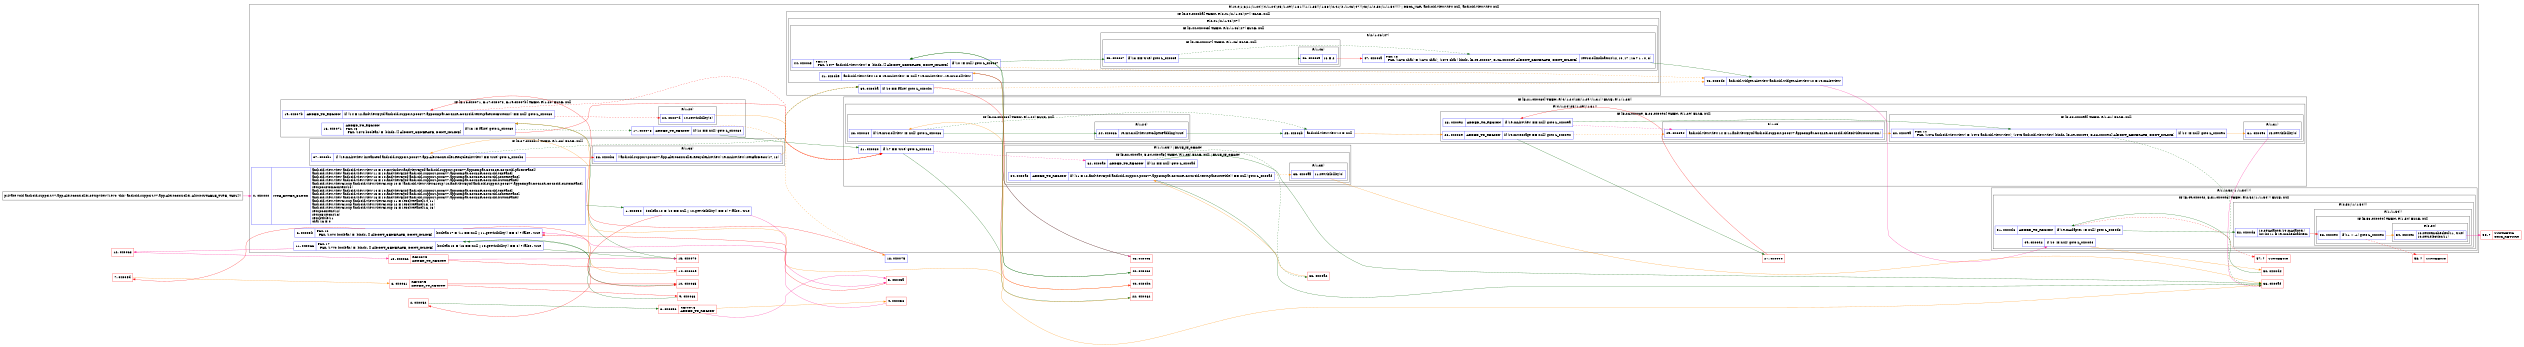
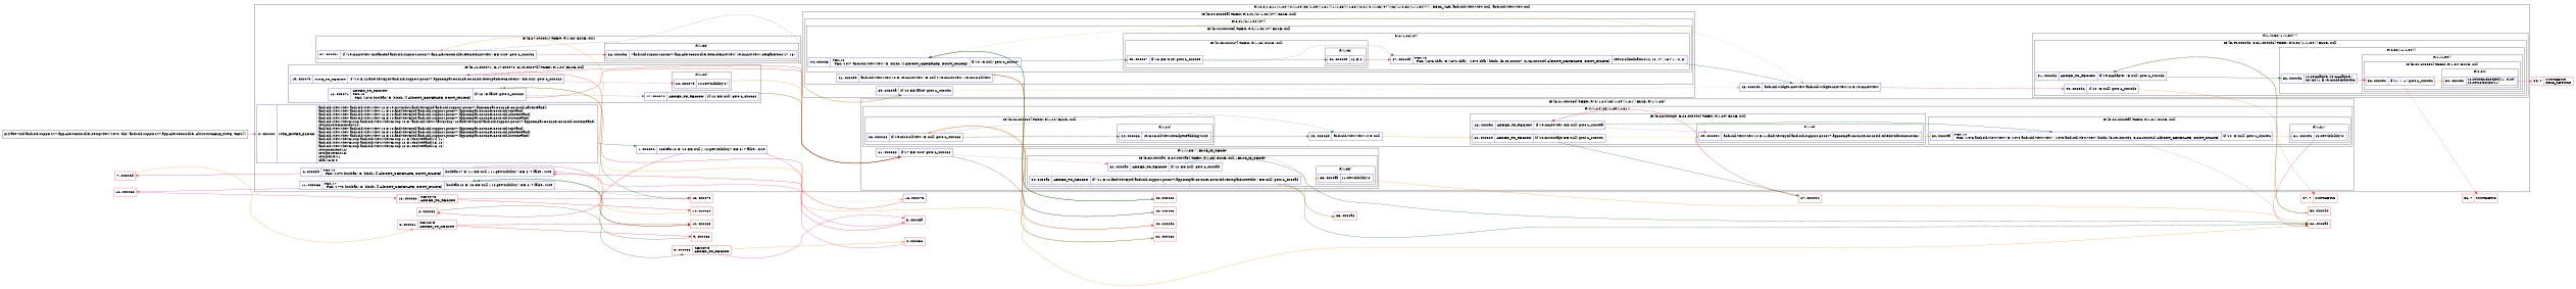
  digraph {
    rankdir=LR
    node [color=blue shape=record]
    edge [color=darkgreen]
    n1 [label="{20\:\ 0x007d|r4.setVisibility(0)\l}"]
    n2 [label="{16\:\ 0x0071|ADDED_TO_REGION\lPHI: r3 \l  PHI: (r3v3 boolean) =  binds: [] A[DONT_GENERATE, DONT_INLINE]\l|if (r3 != false) goto L_0x0080\l}"]
    n3 [label="{17\:\ 0x0073|ADDED_TO_REGION\l|if (r2 == null) goto L_0x0080\l}"]
-   n4 [label="{19\:\ 0x007b|ADDED_TO_REGION\l|if ((r4 = r2.findViewById(android.support.p003v7.appcompat.C0422R.C0424id.textSpacerNoButtons)) == null) goto L_0x0080\l}"]
+   n4 [label="{19\:\ 0x007b|TYPE_TO_REGION\l|if ((r4 = r2.findViewById(android.support.p003v7.appcompat.C0422R.C0424id.textSpacerNoButtons)) == null) goto L_0x0080\l}"]
    n5 [label="{24\:\ 0x0086|r9.mScrollView.setClipToPadding(true)\l}"]
    n6 [label="{23\:\ 0x0084|if (r9.mScrollView != null) goto L_0x0086\l}"]
    n7 [label="{29\:\ 0x0094|android.view.View r4 = r1.findViewById(android.support.p003v7.appcompat.C0422R.C0424id.titleDividerNoCustom)\l}"]
    n8 [label="{26\:\ 0x008e|ADDED_TO_REGION\l|if (r9.mMessage == null) goto L_0x0090\l}"]
    n9 [label="{28\:\ 0x0092|ADDED_TO_REGION\l|if (r9.mListView == null) goto L_0x009a\l}"]
    n10 [label="{31\:\ 0x009c|r5.setVisibility(0)\l}"]
    n11 [label="{30\:\ 0x009a|PHI: r4 \l  PHI: (r4v6 android.view.View) = (r4v8 android.view.View), (r4v5 android.view.View) binds: [B:29:0x0094, B:28:0x0092] A[DONT_GENERATE, DONT_INLINE]\l|if (r4 != null) goto L_0x009c\l}"]
    n12 [label="{25\:\ 0x008b|android.view.View r4 = null\l}"]
    n13 [label="{35\:\ 0x00aa|r1.setVisibility(0)\l}"]
    n14 [label="{32\:\ 0x00a0|ADDED_TO_REGION\l|if (r2 == null) goto L_0x00ad\l}"]
    n15 [label="{34\:\ 0x00a8|ADDED_TO_REGION\l|if ((r1 = r2.findViewById(android.support.p003v7.appcompat.C0422R.C0424id.textSpacerNoTitle)) == null) goto L_0x00ad\l}"]
    n16 [label="{21\:\ 0x0080|if (r7 == true) goto L_0x0082\l}"]
    n17 [label="{38\:\ 0x00b3|((android.support.p003v7.app.AlertController.RecycleListView) r9.mListView).setHasDecor(r7, r3)\l}"]
    n18 [label="{37\:\ 0x00b1|if ((r9.mListView instanceof android.support.p003v7.app.AlertController.RecycleListView) == true) goto L_0x00b3\l}"]
    n19 [label="{46\:\ 0x00c9|r6 = 2\l}"]
    n20 [label="{45\:\ 0x00c7|if (r3 == true) goto L_0x00c9\l}"]
    n21 [label="{47\:\ 0x00ca|PHI: r6 \l  PHI: (r6v3 char) = (r6v2 char), (r6v4 char) binds: [B:45:0x00c7, B:46:0x00c9] A[DONT_GENERATE, DONT_INLINE]\l|setScrollIndicators(r2, r0, r7 \| r6 ? 1 : 0, 3)\l}"]
    n22 [label="{44\:\ 0x00c5|PHI: r0 \l  PHI: (r0v7 android.view.View) =  binds: [] A[DONT_GENERATE, DONT_INLINE]\l|if (r0 != null) goto L_0x00c7\l}"]
    n23 [label="{41\:\ 0x00be|android.view.View r0 = r9.mListView != null ? r9.mListView : r9.mScrollView\l}"]
    n24 [label="{39\:\ 0x00ba|if (r0 == false) goto L_0x00bc\l}"]
    n25 [label="{54\:\ 0x00e2|r0.setItemChecked(r1, true)\lr0.setSelection(r1)\l}"]
    n26 [label="{53\:\ 0x00e0|if (r1 \> \-1) goto L_0x00e2\l}"]
    n27 [label="{52\:\ 0x00d8|r0.setAdapter(r9.mAdapter)\lint int r1 = r9.mCheckedItem\l}"]
    n28 [label="{49\:\ 0x00d2|if (r0 != null) goto L_0x00d4\l}"]
    n29 [label="{51\:\ 0x00d6|ADDED_TO_REGION\l|if (r9.mAdapter != null) goto L_0x00d8\l}"]
    n30 [label="{0\:\ 0x0000|MTH_ENTER_BLOCK\l|android.view.View android.view.View r0 = r9.mWindow.findViewById(android.support.p003v7.appcompat.C0422R.C0424id.parentPanel)\landroid.view.View android.view.View r1 = r0.findViewById(android.support.p003v7.appcompat.C0422R.C0424id.topPanel)\landroid.view.View android.view.View r2 = r0.findViewById(android.support.p003v7.appcompat.C0422R.C0424id.contentPanel)\landroid.view.View android.view.View r3 = r0.findViewById(android.support.p003v7.appcompat.C0422R.C0424id.buttonPanel)\landroid.view.ViewGroup android.view.ViewGroup r0 = (android.view.ViewGroup) r0.findViewById(android.support.p003v7.appcompat.C0422R.C0424id.customPanel)\lsetupCustomContent(r0)\landroid.view.View android.view.View r4 = r0.findViewById(android.support.p003v7.appcompat.C0422R.C0424id.topPanel)\landroid.view.View android.view.View r5 = r0.findViewById(android.support.p003v7.appcompat.C0422R.C0424id.contentPanel)\landroid.view.View android.view.View r6 = r0.findViewById(android.support.p003v7.appcompat.C0422R.C0424id.buttonPanel)\landroid.view.ViewGroup android.view.ViewGroup r1 = resolvePanel(r4, r1)\landroid.view.ViewGroup android.view.ViewGroup r2 = resolvePanel(r5, r2)\landroid.view.ViewGroup android.view.ViewGroup r3 = resolvePanel(r6, r3)\lsetupContent(r2)\lsetupButtons(r3)\lsetupTitle(r1)\lchar r6 = 0\l}"]
    n31 [label="{1\:\ 0x0050|boolean r0 = (r0 == null \|\| r0.getVisibility() == 8) ? false : true\l}"]
    n32 [label="{6\:\ 0x005b|PHI: r0 \l  PHI: (r0v4 boolean) =  binds: [] A[DONT_GENERATE, DONT_INLINE]\l|boolean r7 = (r1 == null \|\| r1.getVisibility() == 8) ? false : true\l}"]
    n33 [label="{11\:\ 0x0066|PHI: r7 \l  PHI: (r7v0 boolean) =  binds: [] A[DONT_GENERATE, DONT_INLINE]\l|boolean r3 = (r3 == null \|\| r3.getVisibility() == 8) ? false : true\l}"]
    n34 [label="{48\:\ 0x00d0|android.widget.ListView android.widget.ListView r0 = r9.mListView\l}"]
    n35 [label="{18\:\ 0x0075}"]
    n36 [color=red label="{27\:\ 0x0090}"]
    n37 [color=red label="{36\:\ 0x00ad}"]
    n38 [color=red label="{33\:\ 0x00a2}"]
    n39 [color=red label="{22\:\ 0x0082}"]
    n40 [color=red label="{42\:\ 0x00c0}"]
    n41 [color=red label="{43\:\ 0x00c3}"]
    n42 [color=red label="{40\:\ 0x00bc}"]
    n43 [color=red label="{55\:\ ?|SYNTHETIC\lORIG_RETURN\l}"]
    n44 [color=red label="{58\:\ ?|SYNTHETIC\l}"]
    n45 [color=red label="{50\:\ 0x00d4}"]
    n46 [color=red label="{57\:\ ?|SYNTHETIC\l}"]
    n47 [color=red label="{2\:\ 0x0052}"]
    n48 [color=red label="{5\:\ 0x005a}"]
    n49 [color=red label="{7\:\ 0x005d}"]
    n50 [color=red label="{10\:\ 0x0065}"]
    n51 [color=red label="{12\:\ 0x0068}"]
    n52 [color=red label="{15\:\ 0x0070}"]
    n53 [color=red label="{3\:\ 0x0056|REMOVE\lADDED_TO_REGION\l}"]
    n54 [color=red label="{8\:\ 0x0061|REMOVE\lADDED_TO_REGION\l}"]
    n55 [color=red label="{13\:\ 0x006c|REMOVE\lADDED_TO_REGION\l}"]
    n56 [color=red label="{4\:\ 0x0058}"]
    n57 [color=red label="{9\:\ 0x0063}"]
    n58 [color=red label="{14\:\ 0x006e}"]
    n59 [label="{private void android.support.v7.app.AlertController.setupView((r9v0 'this' android.support.v7.app.AlertController A[IMMUTABLE_TYPE, THIS])) }" color=""]
    subgraph cluster_1 {
      label="R(10:0|1|6|11|(1:20)|(4:(1:24)|25|(1:29)|(1:31))(1:(1:35))|(1:38)|(2:41|(2:(1:46)|47))|48|(1:(2:52|(1:(1:54))))) | DECL_VAR: android.view.View null, android.view.View null\l"
      n30
      n31
      n32
      n33
      n34
      subgraph cluster_2 {
        label="IF [B:16:0x0071, B:17:0x0073, B:19:0x007b] THEN: R(1:20) ELSE: null"
        n2
        n3
        n4
        subgraph cluster_3 {
          label="R(1:20)"
          n1
        }
      }
      subgraph cluster_4 {
        label="IF [B:21:0x0080] THEN: R(4:(1:24)|25|(1:29)|(1:31)) ELSE: R(1:(1:35))"
        n16
        subgraph cluster_5 {
          label="R(4:(1:24)|25|(1:29)|(1:31))"
          n12
          subgraph cluster_6 {
            label="IF [B:23:0x0084] THEN: R(1:24) ELSE: null"
            n6
            subgraph cluster_7 {
              label="R(1:24)"
              n5
            }
          }
          subgraph cluster_8 {
            label="IF [B:26:0x008e, B:28:0x0092] THEN: R(1:29) ELSE: null"
            n8
            n9
            subgraph cluster_9 {
              label="R(1:29)"
              n7
            }
          }
          subgraph cluster_10 {
            label="IF [B:30:0x009a] THEN: R(1:31) ELSE: null"
            n11
            subgraph cluster_11 {
              label="R(1:31)"
              n10
            }
          }
        }
        subgraph cluster_12 {
          label="R(1:(1:35)) | ELSE_IF_CHAIN\l"
          subgraph cluster_13 {
            label="IF [B:32:0x00a0, B:34:0x00a8] THEN: R(1:35) ELSE: null | ELSE_IF_CHAIN\l"
            n14
            n15
            subgraph cluster_14 {
              label="R(1:35)"
              n13
            }
          }
        }
      }
      subgraph cluster_15 {
        label="IF [B:37:0x00b1] THEN: R(1:38) ELSE: null"
        n18
        subgraph cluster_16 {
          label="R(1:38)"
          n17
        }
      }
      subgraph cluster_17 {
        label="IF [B:39:0x00ba] THEN: R(2:41|(2:(1:46)|47)) ELSE: null"
        n24
        subgraph cluster_18 {
          label="R(2:41|(2:(1:46)|47))"
          n23
          subgraph cluster_19 {
            label="IF [B:44:0x00c5] THEN: R(2:(1:46)|47) ELSE: null"
            n22
            subgraph cluster_20 {
              label="R(2:(1:46)|47)"
              n21
              subgraph cluster_21 {
                label="IF [B:45:0x00c7] THEN: R(1:46) ELSE: null"
                n20
                subgraph cluster_22 {
                  label="R(1:46)"
                  n19
                }
              }
            }
          }
        }
      }
      subgraph cluster_23 {
        label="R(1:(2:52|(1:(1:54))))"
        subgraph cluster_24 {
          label="IF [B:49:0x00d2, B:51:0x00d6] THEN: R(2:52|(1:(1:54))) ELSE: null"
          n28
          n29
          subgraph cluster_25 {
            label="R(2:52|(1:(1:54)))"
            n27
            subgraph cluster_26 {
              label="R(1:(1:54))"
              subgraph cluster_27 {
                label="IF [B:53:0x00e0] THEN: R(1:54) ELSE: null"
                n26
                subgraph cluster_28 {
                  label="R(8:54)"
                  n25
                }
              }
            }
          }
        }
      }
    }
    n1 -> n16 [color=darkorange]
    n2 -> n3 [style=dashed]
    n2 -> n16 [color=red]
    n3 -> n16
    n3 -> n35 [color=darkorange style=dashed]
    n4 -> n1 [color=red style=dashed]
-   n4 -> n16 [color=red style=dashed]
+   n4 -> n16 [color=red]
    n5 -> n12
    n6 -> n5
    n6 -> n12 [style=dashed]
    n7 -> n11 [color=darkorange]
    n8 -> n7 [color=darkorange style=dashed]
    n8 -> n36
    n9 -> n7 [color=deeppink style=dashed]
    n9 -> n11
    n10 -> n37 [color=deeppink]
    n11 -> n10 [color=darkorange]
    n11 -> n37 [style=dashed]
    n12 -> n8 [color=darkorange]
    n13 -> n37 [color=darkorange]
    n14 -> n37
    n14 -> n38 [style=dashed]
    n15 -> n13 [color=darkorange style=dashed]
    n15 -> n37
    n16 -> n14 [color=deeppink style=dashed]
    n16 -> n39
    n17 -> n24 [color=darkorange]
    n18 -> n17 [color=red]
    n18 -> n24 [style=dashed]
    n19 -> n21 [color=red]
    n20 -> n19
    n20 -> n21 [style=dashed]
    n21 -> n34
    n22 -> n20
    n22 -> n34 [color=darkorange style=dashed]
    n23 -> n40
    n23 -> n41 [color=deeppink]
    n24 -> n34 [color=darkorange style=dashed]
-   n24 -> n42 [color=red]
+   n6 -> n42 [color=red]
    n25 -> n43 [color=deeppink]
    n26 -> n25 [color=darkorange]
    n26 -> n44 [color=red style=dashed]
    n27 -> n26 [color=red]
    n28 -> n45 [color=darkorange]
    n29 -> n27
    n29 -> n46 [color=red style=dashed]
    n30 -> n31
    n31 -> n47 [color=red]
    n31 -> n48 [color=deeppink]
    n32 -> n49 [color=red]
    n32 -> n50 [color=red]
    n33 -> n51 [color=deeppink]
-   n33 -> n52
+   n33 -> n52 [style=dashed]
    n34 -> n28 [color=deeppink]
    n35 -> n4 [color=red]
    n36 -> n9 [color=red]
    n37 -> n18 [color=darkorange]
    n38 -> n15 [color=darkorange]
    n39 -> n6 [color=darkorange]
    n40 -> n22
    n41 -> n22
    n42 -> n23 [color=darkorange]
    n45 -> n29
    n47 -> n53
    n48 -> n32 [color=red]
    n49 -> n54 [color=darkorange]
    n50 -> n33
    n51 -> n55 [color=deeppink]
    n52 -> n2
    n53 -> n48 [color=deeppink]
    n53 -> n56 [color=darkorange]
    n54 -> n50 [color=red]
    n54 -> n57 [color=red]
    n55 -> n52 [color=deeppink]
    n55 -> n58 [color=red]
    n56 -> n32 [color=deeppink]
    n57 -> n33
    n58 -> n2 [color=darkorange]
    n59 -> n30 [color=deeppink]
  }
